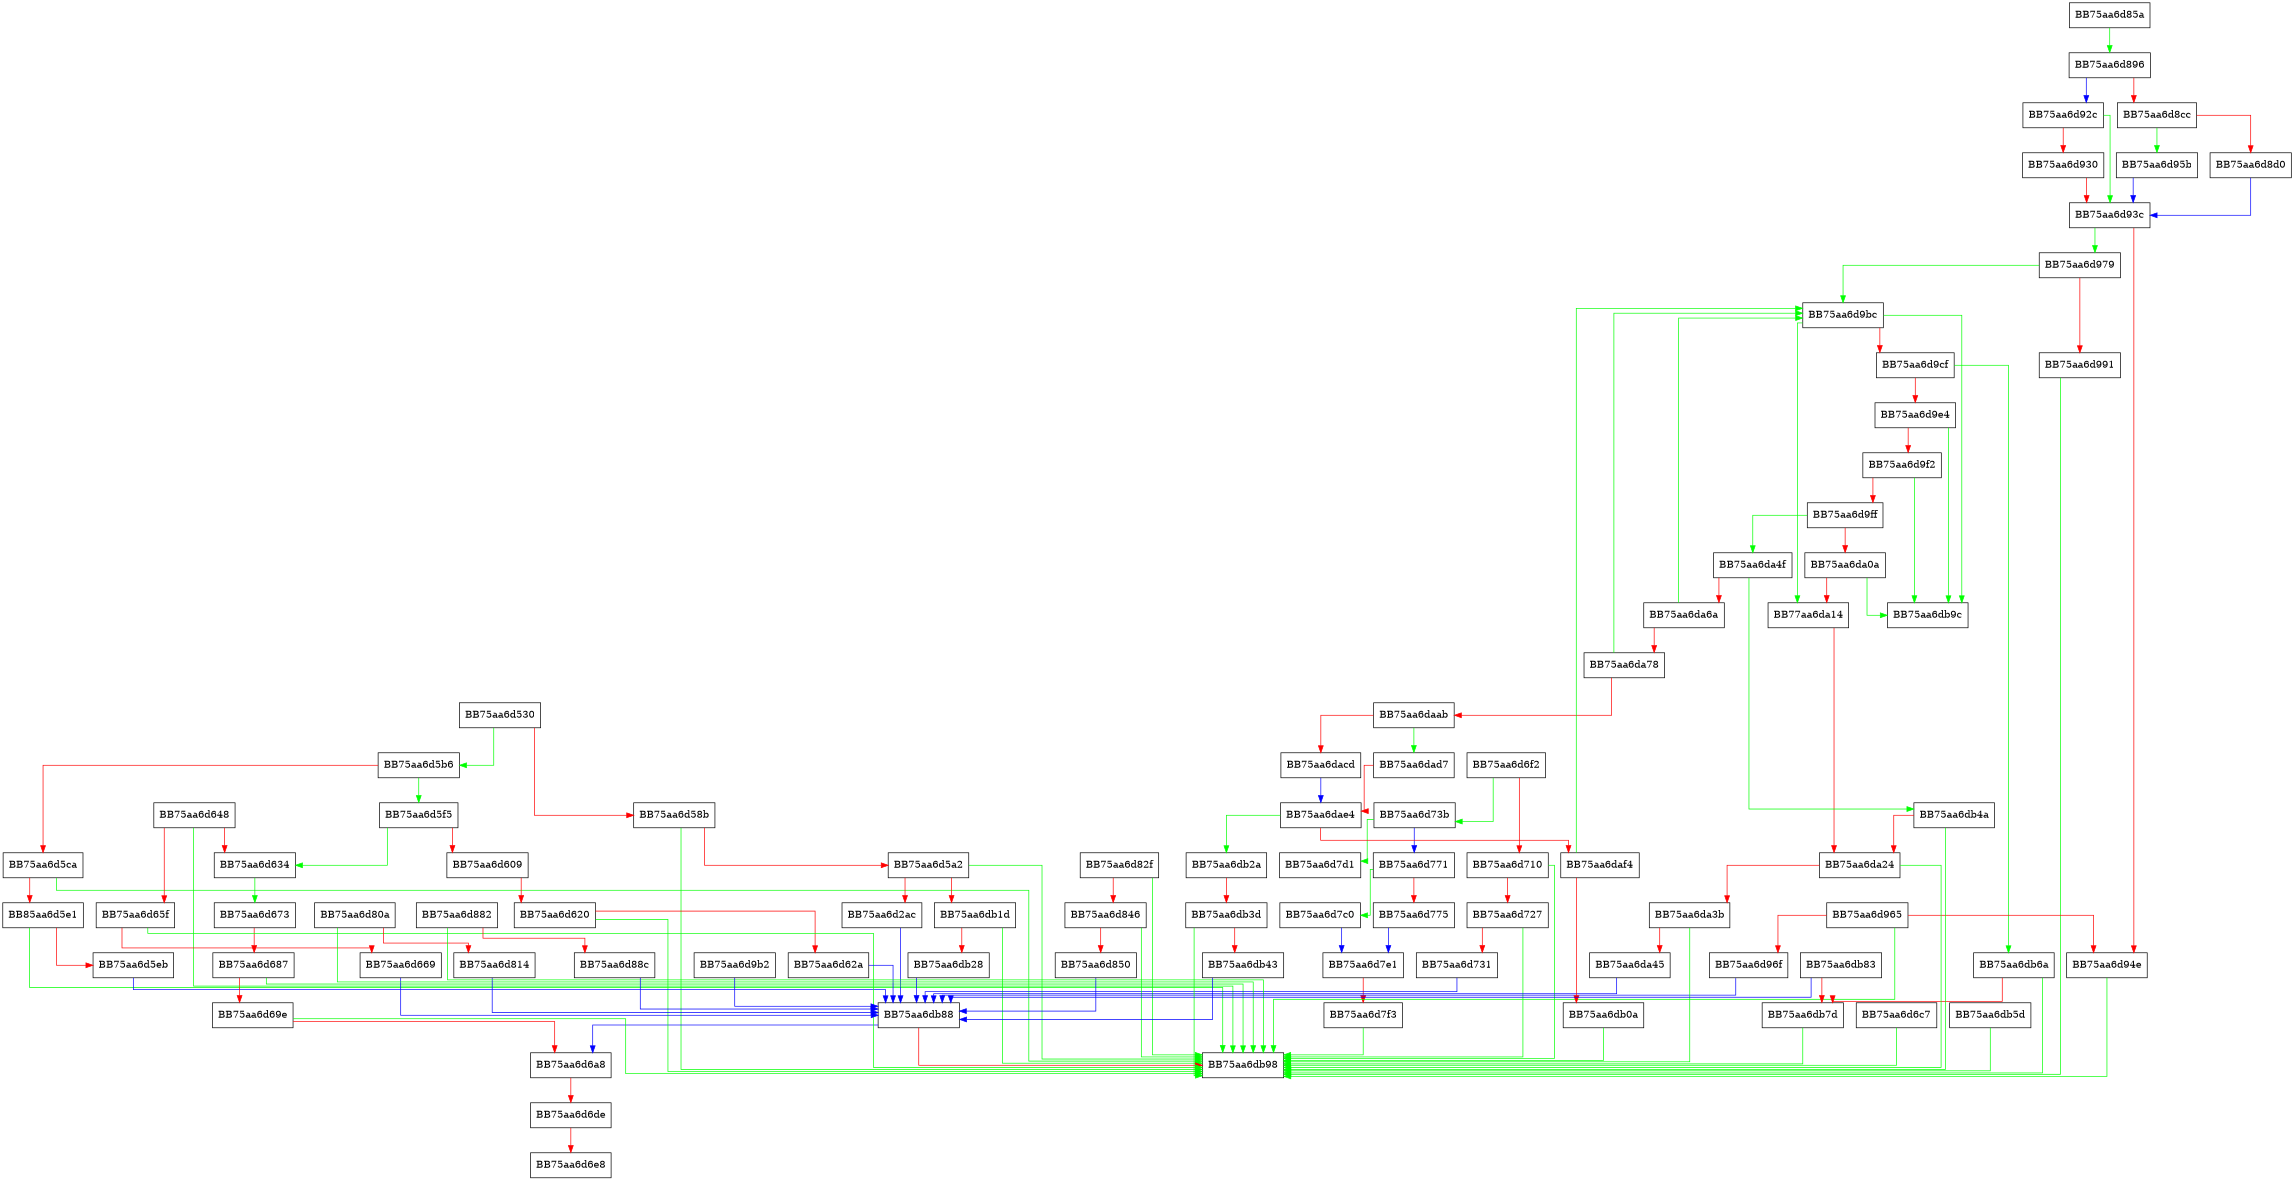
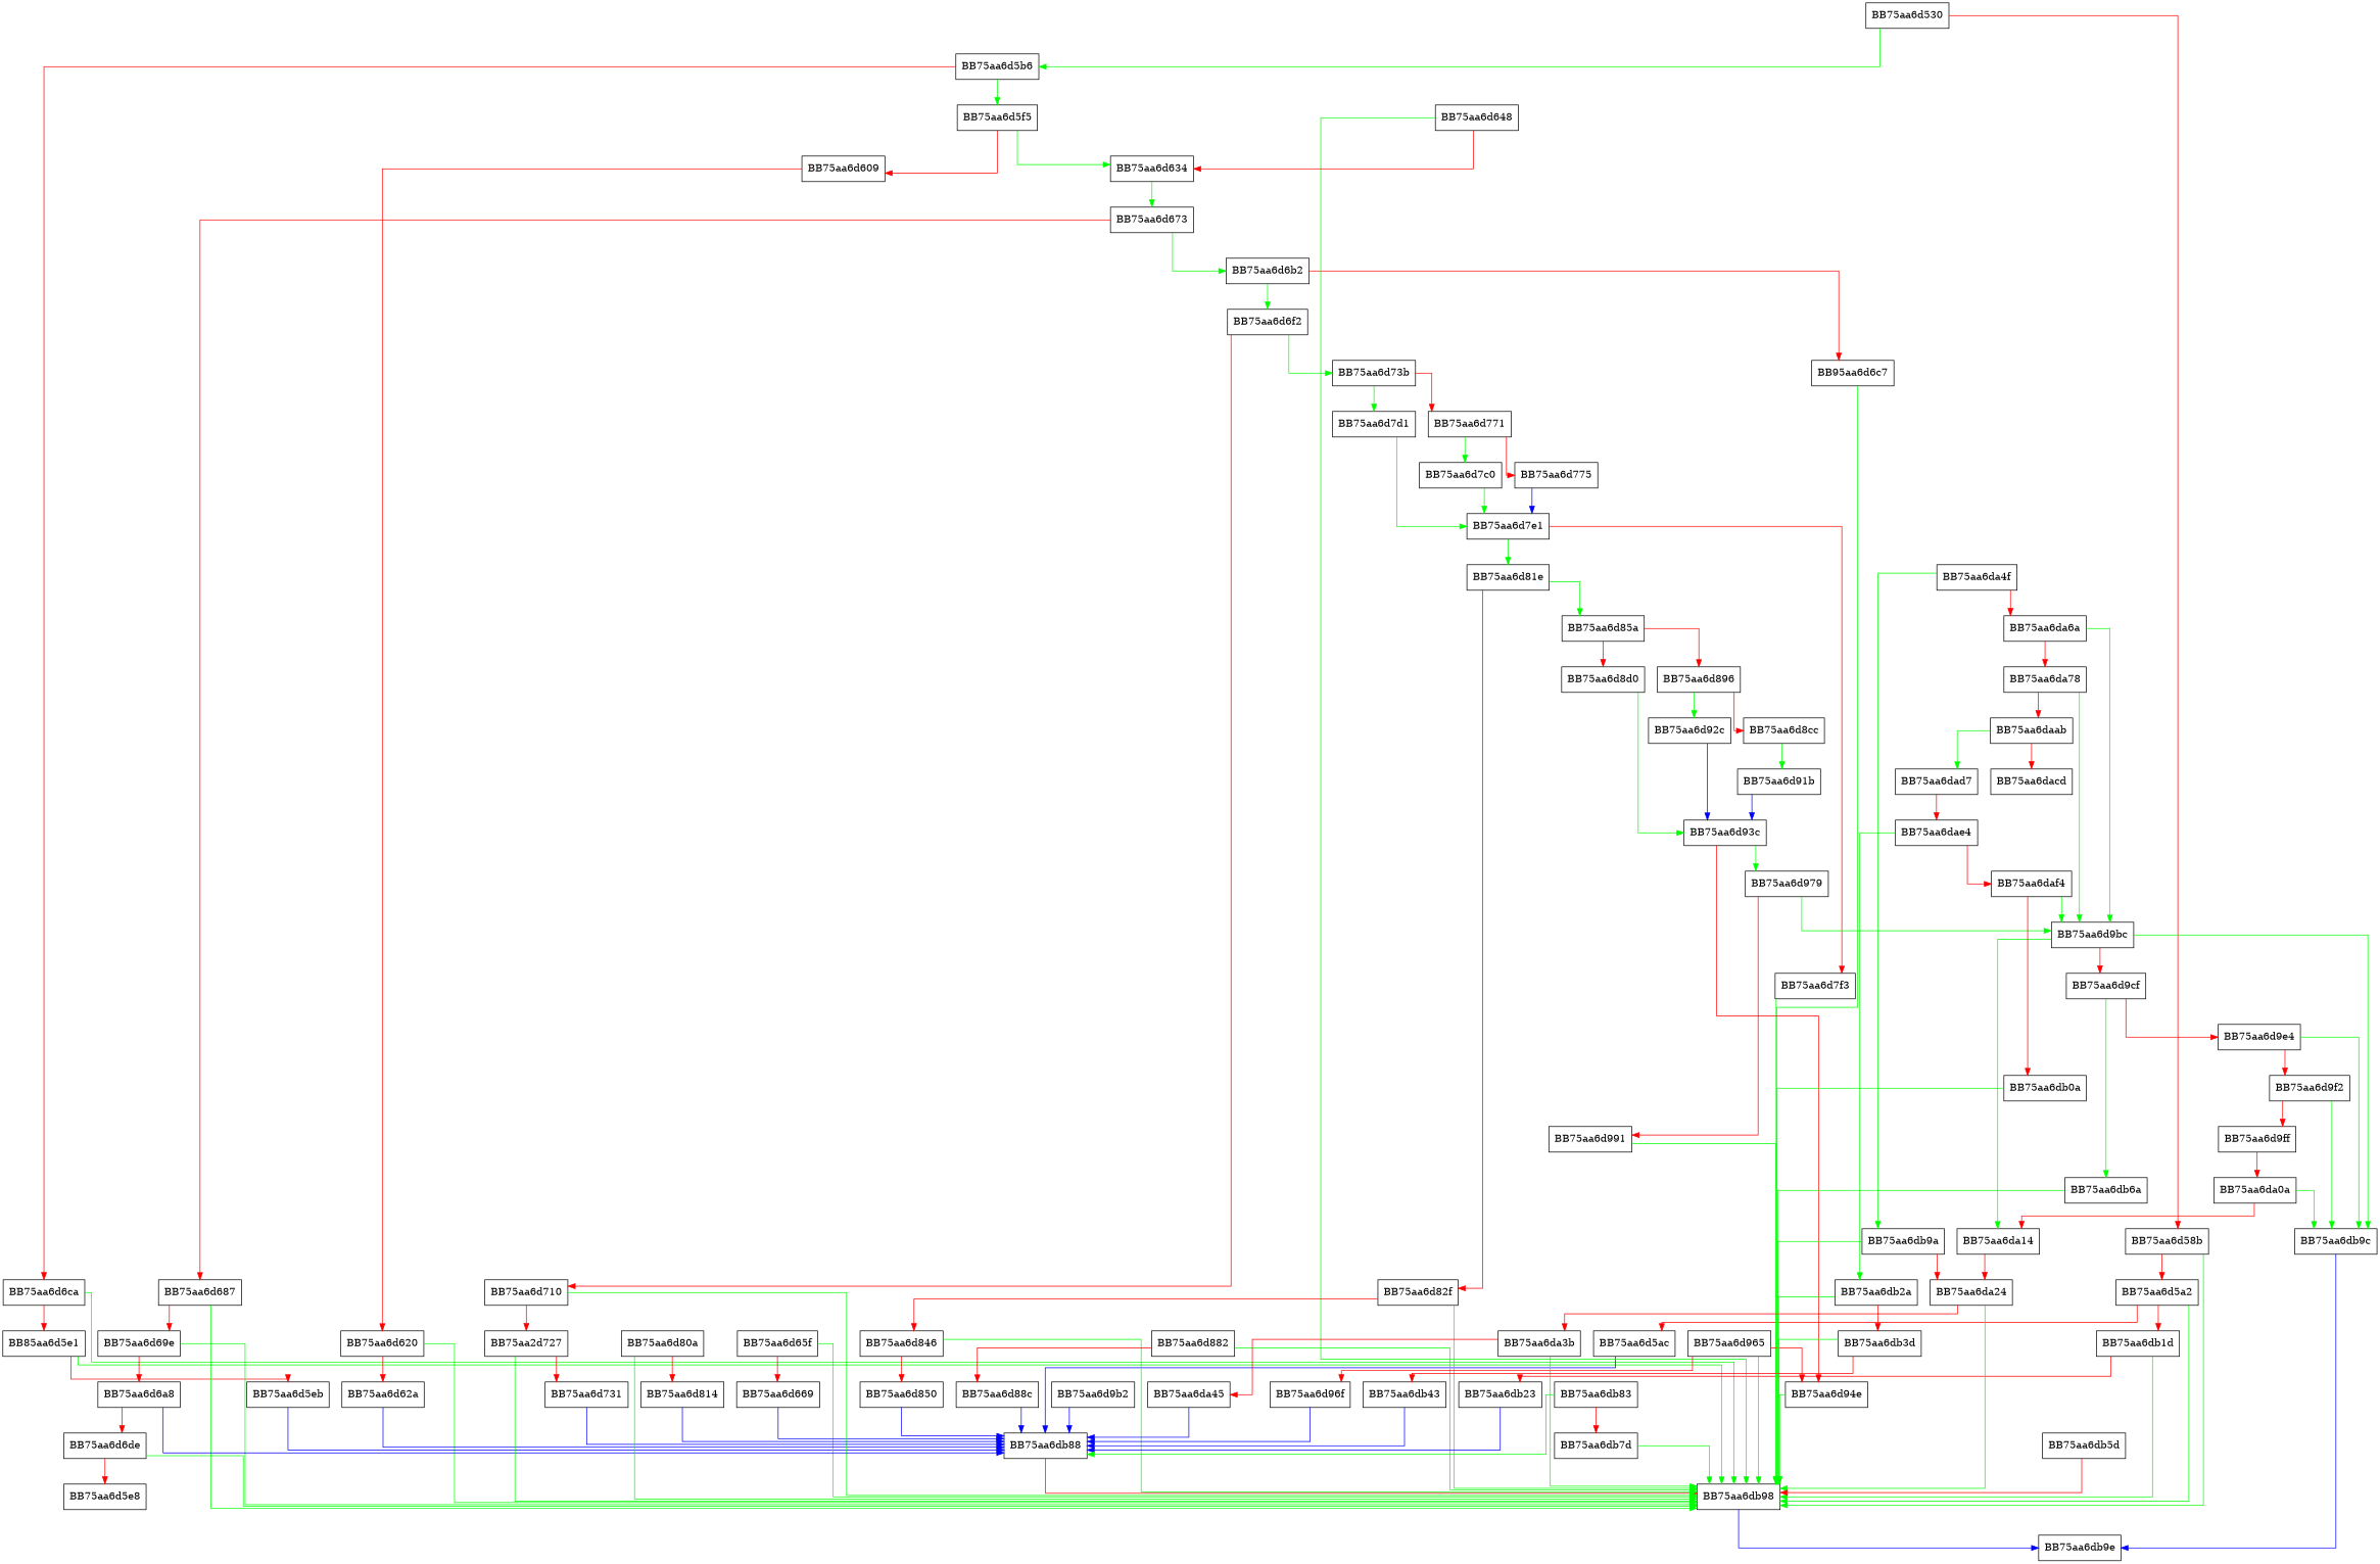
  digraph {
    splines=ortho
    node [shape=box]
    edge [color=green]
    BB75aa6d530
    BB75aa6d5b6
    BB75aa6d58b
    BB75aa6d5f5
-   BB75aa6d5ca
+   BB75aa6d5ca [label=BB75aa6d6ca]
    BB75aa6db98
    BB75aa6d5a2
    BB75aa6d634
    BB75aa6d609
    n10 [label=BB85aa6d5e1]
-   BB75aa6d5ac [label=BB75aa6d2ac]
+   BB75aa6db9e
+   BB75aa6d5ac
    BB75aa6db1d
    BB75aa6db88
    BB75aa6d673
    BB75aa6d620
    BB75aa6d5eb
+   BB75aa6d6b2
    BB75aa6d687
    BB75aa6d648
    BB75aa6d65f
    BB75aa6d62a
    BB75aa6d6f2
-   BB75aa6d6c7
+   BB75aa6d6c7 [label=BB95aa6d6c7]
    BB75aa6d69e
    BB75aa6d669
    BB75aa6d73b
    BB75aa6d710
    BB75aa6d6a8
    BB75aa6d6de
    BB75aa6d7d1
    BB75aa6d771
-   BB75aa6d727
-   BB75aa6d6e8
+   BB75aa6d727 [label=BB75aa2d727]
+   BB75aa6d6e8 [label=BB75aa6d5e8]
    BB75aa6d7e1
    BB75aa6d7c0
    BB75aa6d775
    BB75aa6d731
+   BB75aa6d81e
    BB75aa6d7f3
    BB75aa6d85a
    BB75aa6d82f
    BB75aa6d896
    BB75aa6d846
    BB75aa6d80a
    BB75aa6d814
    BB75aa6d92c
    BB75aa6d8cc
    BB75aa6d850
    BB75aa6d93c
-   BB75aa6d930
-   BB75aa6d91b [label=BB75aa6d95b]
+   BB75aa6d91b
    BB75aa6d8d0
    BB75aa6d882
    BB75aa6d88c
    BB75aa6d979
    BB75aa6d94e
    BB75aa6d9bc
    BB75aa6d991
    BB75aa6db9c
    BB75aa6d9cf
-   BB75aa6da14 [label=BB77aa6da14]
+   BB75aa6da14
    BB75aa6d965
    BB75aa6d96f
    BB75aa6db6a
    BB75aa6d9e4
    BB75aa6d9b2
    BB75aa6db7d
    BB75aa6d9f2
    BB75aa6d9ff
    BB75aa6da4f
    BB75aa6da0a
-   BB75aa6db4a
+   BB75aa6db4a [label=BB75aa6db9a]
    BB75aa6da6a
    BB75aa6da24
    BB75aa6da78
    BB75aa6da3b
    BB75aa6da45
    BB75aa6db5d
    BB75aa6daab
    BB75aa6dad7
    BB75aa6dacd
    BB75aa6dae4
    BB75aa6db2a
    BB75aa6daf4
    BB75aa6db3d
    BB75aa6db0a
    BB75aa6db43
-   BB75aa6db23 [label=BB75aa6db28]
+   BB75aa6db23
    BB75aa6db83
    BB75aa6d530 -> BB75aa6d5b6
    BB75aa6d530 -> BB75aa6d58b [color=red]
    BB75aa6d5b6 -> BB75aa6d5f5
    BB75aa6d5b6 -> BB75aa6d5ca [color=red]
    BB75aa6d58b -> BB75aa6db98
    BB75aa6d58b -> BB75aa6d5a2 [color=red]
    BB75aa6d5f5 -> BB75aa6d634
    BB75aa6d5f5 -> BB75aa6d609 [color=red]
    BB75aa6d5ca -> BB75aa6db98
    BB75aa6d5ca -> n10 [color=red]
+   BB75aa6db98 -> BB75aa6db9e [color=blue]
    BB75aa6d5a2 -> BB75aa6db98
    BB75aa6d5a2 -> BB75aa6d5ac [color=red]
    BB75aa6d5a2 -> BB75aa6db1d [color=red]
    BB75aa6d634 -> BB75aa6d673
    BB75aa6d609 -> BB75aa6d620 [color=red]
    n10 -> BB75aa6db98
    n10 -> BB75aa6d5eb [color=red]
    BB75aa6d5ac -> BB75aa6db88 [color=blue]
    BB75aa6db1d -> BB75aa6db98
    BB75aa6db1d -> BB75aa6db23 [color=red]
    BB75aa6db88 -> BB75aa6db98 [color=red]
+   BB75aa6d673 -> BB75aa6d6b2
    BB75aa6d673 -> BB75aa6d687 [color=red]
    BB75aa6d620 -> BB75aa6db98
    BB75aa6d620 -> BB75aa6d62a [color=red]
    BB75aa6d5eb -> BB75aa6db88 [color=blue]
+   BB75aa6d6b2 -> BB75aa6d6f2
+   BB75aa6d6b2 -> BB75aa6d6c7 [color=red]
    BB75aa6d687 -> BB75aa6db98
    BB75aa6d687 -> BB75aa6d69e [color=red]
    BB75aa6d648 -> BB75aa6db98
    BB75aa6d648 -> BB75aa6d634 [color=red]
-   BB75aa6d648 -> BB75aa6d65f [color=red]
    BB75aa6d65f -> BB75aa6db98
    BB75aa6d65f -> BB75aa6d669 [color=red]
    BB75aa6d62a -> BB75aa6db88 [color=blue]
    BB75aa6d6f2 -> BB75aa6d73b
    BB75aa6d6f2 -> BB75aa6d710 [color=red]
    BB75aa6d6c7 -> BB75aa6db98
    BB75aa6d69e -> BB75aa6db98
    BB75aa6d69e -> BB75aa6d6a8 [color=red]
    BB75aa6d669 -> BB75aa6db88 [color=blue]
    BB75aa6d73b -> BB75aa6d7d1
-   BB75aa6d73b -> BB75aa6d771 [color=blue]
+   BB75aa6d73b -> BB75aa6d771 [color=red]
    BB75aa6d710 -> BB75aa6db98
    BB75aa6d710 -> BB75aa6d727 [color=red]
-   BB75aa6db88 -> BB75aa6d6a8 [color=blue]
+   BB75aa6d6a8 -> BB75aa6db88 [color=blue]
    BB75aa6d6a8 -> BB75aa6d6de [color=red]
+   BB75aa6d6de -> BB75aa6db98
    BB75aa6d6de -> BB75aa6d6e8 [color=red]
+   BB75aa6d7d1 -> BB75aa6d7e1
    BB75aa6d771 -> BB75aa6d7c0
    BB75aa6d771 -> BB75aa6d775 [color=red]
    BB75aa6d727 -> BB75aa6db98
    BB75aa6d727 -> BB75aa6d731 [color=red]
+   BB75aa6d7e1 -> BB75aa6d81e
    BB75aa6d7e1 -> BB75aa6d7f3 [color=red]
-   BB75aa6d7c0 -> BB75aa6d7e1 [color=blue]
+   BB75aa6d7c0 -> BB75aa6d7e1
    BB75aa6d775 -> BB75aa6d7e1 [color=blue]
    BB75aa6d731 -> BB75aa6db88 [color=blue]
+   BB75aa6d81e -> BB75aa6d85a
+   BB75aa6d81e -> BB75aa6d82f [color=red]
    BB75aa6d7f3 -> BB75aa6db98
-   BB75aa6d85a -> BB75aa6d896
+   BB75aa6d85a -> BB75aa6d896 [color=red]
    BB75aa6d82f -> BB75aa6db98
    BB75aa6d82f -> BB75aa6d846 [color=red]
-   BB75aa6d896 -> BB75aa6d92c [color=blue]
+   BB75aa6d896 -> BB75aa6d92c
    BB75aa6d896 -> BB75aa6d8cc [color=red]
    BB75aa6d846 -> BB75aa6db98
    BB75aa6d846 -> BB75aa6d850 [color=red]
    BB75aa6d80a -> BB75aa6db98
    BB75aa6d80a -> BB75aa6d814 [color=red]
    BB75aa6d814 -> BB75aa6db88 [color=blue]
-   BB75aa6d92c -> BB75aa6d93c
-   BB75aa6d92c -> BB75aa6d930 [color=red]
+   BB75aa6d92c -> BB75aa6d93c [color=blue]
    BB75aa6d8cc -> BB75aa6d91b
-   BB75aa6d8cc -> BB75aa6d8d0 [color=red]
+   BB75aa6d85a -> BB75aa6d8d0 [color=red]
    BB75aa6d850 -> BB75aa6db88 [color=blue]
    BB75aa6d93c -> BB75aa6d979
    BB75aa6d93c -> BB75aa6d94e [color=red]
-   BB75aa6d930 -> BB75aa6d93c [color=red]
    BB75aa6d91b -> BB75aa6d93c [color=blue]
-   BB75aa6d8d0 -> BB75aa6d93c [color=blue]
+   BB75aa6d8d0 -> BB75aa6d93c
    BB75aa6d882 -> BB75aa6db98
    BB75aa6d882 -> BB75aa6d88c [color=red]
    BB75aa6d88c -> BB75aa6db88 [color=blue]
    BB75aa6d979 -> BB75aa6d9bc
    BB75aa6d979 -> BB75aa6d991 [color=red]
    BB75aa6d94e -> BB75aa6db98
    BB75aa6d9bc -> BB75aa6db9c
    BB75aa6d9bc -> BB75aa6d9cf [color=red]
    BB75aa6d9bc -> BB75aa6da14
    BB75aa6d991 -> BB75aa6db98
+   BB75aa6db9c -> BB75aa6db9e [color=blue]
    BB75aa6d9cf -> BB75aa6db6a
    BB75aa6d9cf -> BB75aa6d9e4 [color=red]
    BB75aa6da14 -> BB75aa6da24 [color=red]
    BB75aa6d965 -> BB75aa6db98
    BB75aa6d965 -> BB75aa6d94e [color=red]
    BB75aa6d965 -> BB75aa6d96f [color=red]
    BB75aa6d96f -> BB75aa6db88 [color=blue]
    BB75aa6db6a -> BB75aa6db98
-   BB75aa6db6a -> BB75aa6db7d [color=red]
    BB75aa6d9e4 -> BB75aa6db9c
    BB75aa6d9e4 -> BB75aa6d9f2 [color=red]
    BB75aa6d9b2 -> BB75aa6db88 [color=blue]
    BB75aa6db7d -> BB75aa6db98
    BB75aa6d9f2 -> BB75aa6db9c
    BB75aa6d9f2 -> BB75aa6d9ff [color=red]
-   BB75aa6d9ff -> BB75aa6da4f
    BB75aa6d9ff -> BB75aa6da0a [color=red]
    BB75aa6da4f -> BB75aa6db4a
    BB75aa6da4f -> BB75aa6da6a [color=red]
    BB75aa6da0a -> BB75aa6db9c
    BB75aa6da0a -> BB75aa6da14 [color=red]
    BB75aa6db4a -> BB75aa6db98
    BB75aa6db4a -> BB75aa6da24 [color=red]
    BB75aa6da6a -> BB75aa6d9bc
    BB75aa6da6a -> BB75aa6da78 [color=red]
    BB75aa6da24 -> BB75aa6db98
    BB75aa6da24 -> BB75aa6da3b [color=red]
    BB75aa6da78 -> BB75aa6d9bc
    BB75aa6da78 -> BB75aa6daab [color=red]
    BB75aa6da3b -> BB75aa6db98
    BB75aa6da3b -> BB75aa6da45 [color=red]
    BB75aa6da45 -> BB75aa6db88 [color=blue]
-   BB75aa6db5d -> BB75aa6db98
+   BB75aa6db5d -> BB75aa6db98 [color=red]
    BB75aa6daab -> BB75aa6dad7
    BB75aa6daab -> BB75aa6dacd [color=red]
    BB75aa6dad7 -> BB75aa6dae4 [color=red]
-   BB75aa6dacd -> BB75aa6dae4 [color=blue]
    BB75aa6dae4 -> BB75aa6db2a
    BB75aa6dae4 -> BB75aa6daf4 [color=red]
+   BB75aa6db2a -> BB75aa6db98
    BB75aa6db2a -> BB75aa6db3d [color=red]
    BB75aa6daf4 -> BB75aa6d9bc
    BB75aa6daf4 -> BB75aa6db0a [color=red]
    BB75aa6db3d -> BB75aa6db98
    BB75aa6db3d -> BB75aa6db43 [color=red]
    BB75aa6db0a -> BB75aa6db98
    BB75aa6db43 -> BB75aa6db88 [color=blue]
    BB75aa6db23 -> BB75aa6db88 [color=blue]
-   BB75aa6db83 -> BB75aa6db88 [color=blue]
+   BB75aa6db83 -> BB75aa6db88
    BB75aa6db83 -> BB75aa6db7d [color=red]
  }
